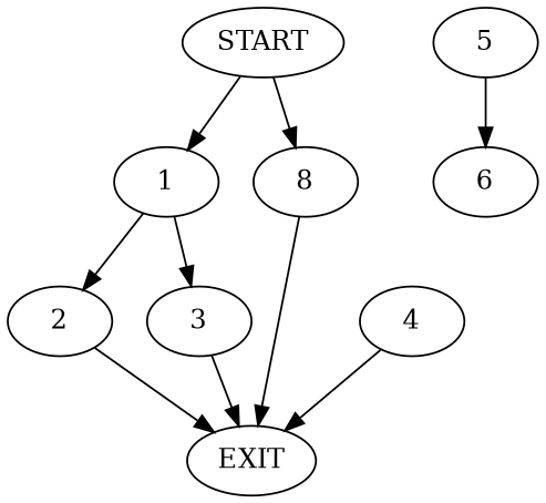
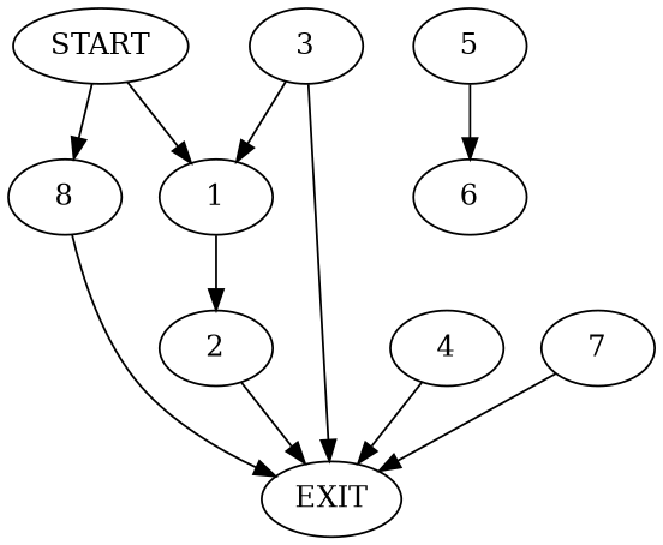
  digraph {
    n1 [label=START]
    1
    8
    2
    3
    n6 [label=EXIT]
    4
    5
    6
+   7
    n1 -> 1
    n1 -> 8
    1 -> 2
-   1 -> 3
+   3 -> 1
    8 -> n6
    2 -> n6
    3 -> n6
    4 -> n6
    5 -> 6
+   7 -> n6
  }
